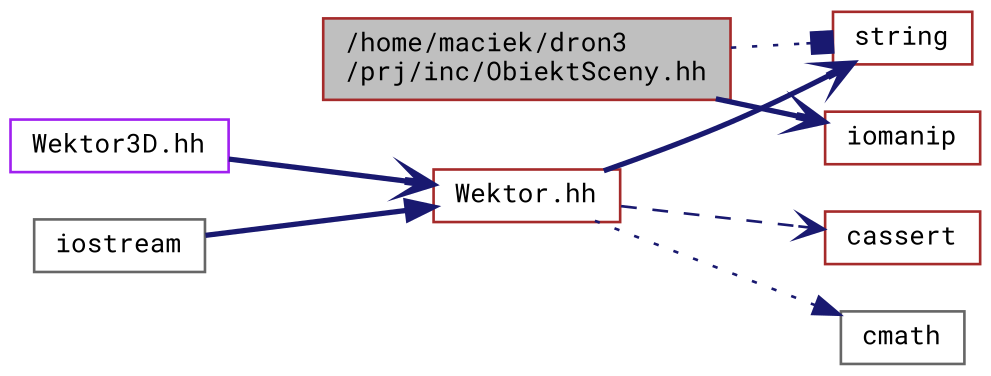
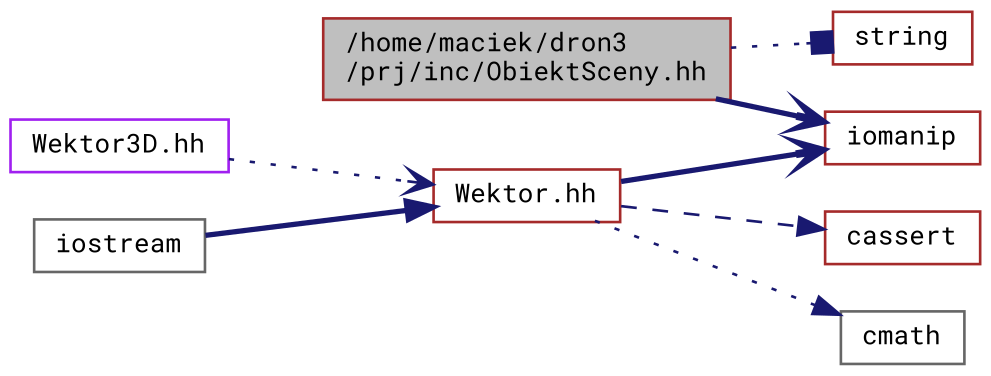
  digraph {
    fontname="Roboto Mono"
    rankdir=LR
    node [color=brown fillcolor=white fontname="Roboto Mono" fontsize=10 shape=record style=filled]
    edge [arrowhead=vee color=midnightblue fontname="Roboto Mono" fontsize=10 labelfontname=FreeSans labelfontsize=10 style=dotted]
    n1 [fillcolor=grey75 fontcolor=black height=0.2 label="/home/maciek/dron3\l/prj/inc/ObiektSceny.hh" width=0.4]
    n2 [height=0.2 label=string width=0.4]
    n3 [height=0.2 label=iomanip width=0.4]
    n4 [color=purple height=0.2 label="Wektor3D.hh" width=0.4]
    n5 [height=0.2 label="Wektor.hh" width=0.4]
    n6 [height=0.2 label=cassert width=0.4]
    n7 [color=gray40 height=0.2 label=cmath width=0.4]
    n8 [color=gray40 height=0.2 label=iostream width=0.4]
    n1 -> n2 [arrowhead=box]
    n1 -> n3 [style=bold]
-   n4 -> n5 [style=bold]
-   n5 -> n2 [style=bold]
-   n5 -> n6 [style=dashed]
+   n4 -> n5
+   n5 -> n3 [style=bold]
+   n5 -> n6 [arrowhead=normal style=dashed]
    n5 -> n7 [arrowhead=normal]
    n8 -> n5 [arrowhead=normal style=bold]
  }
